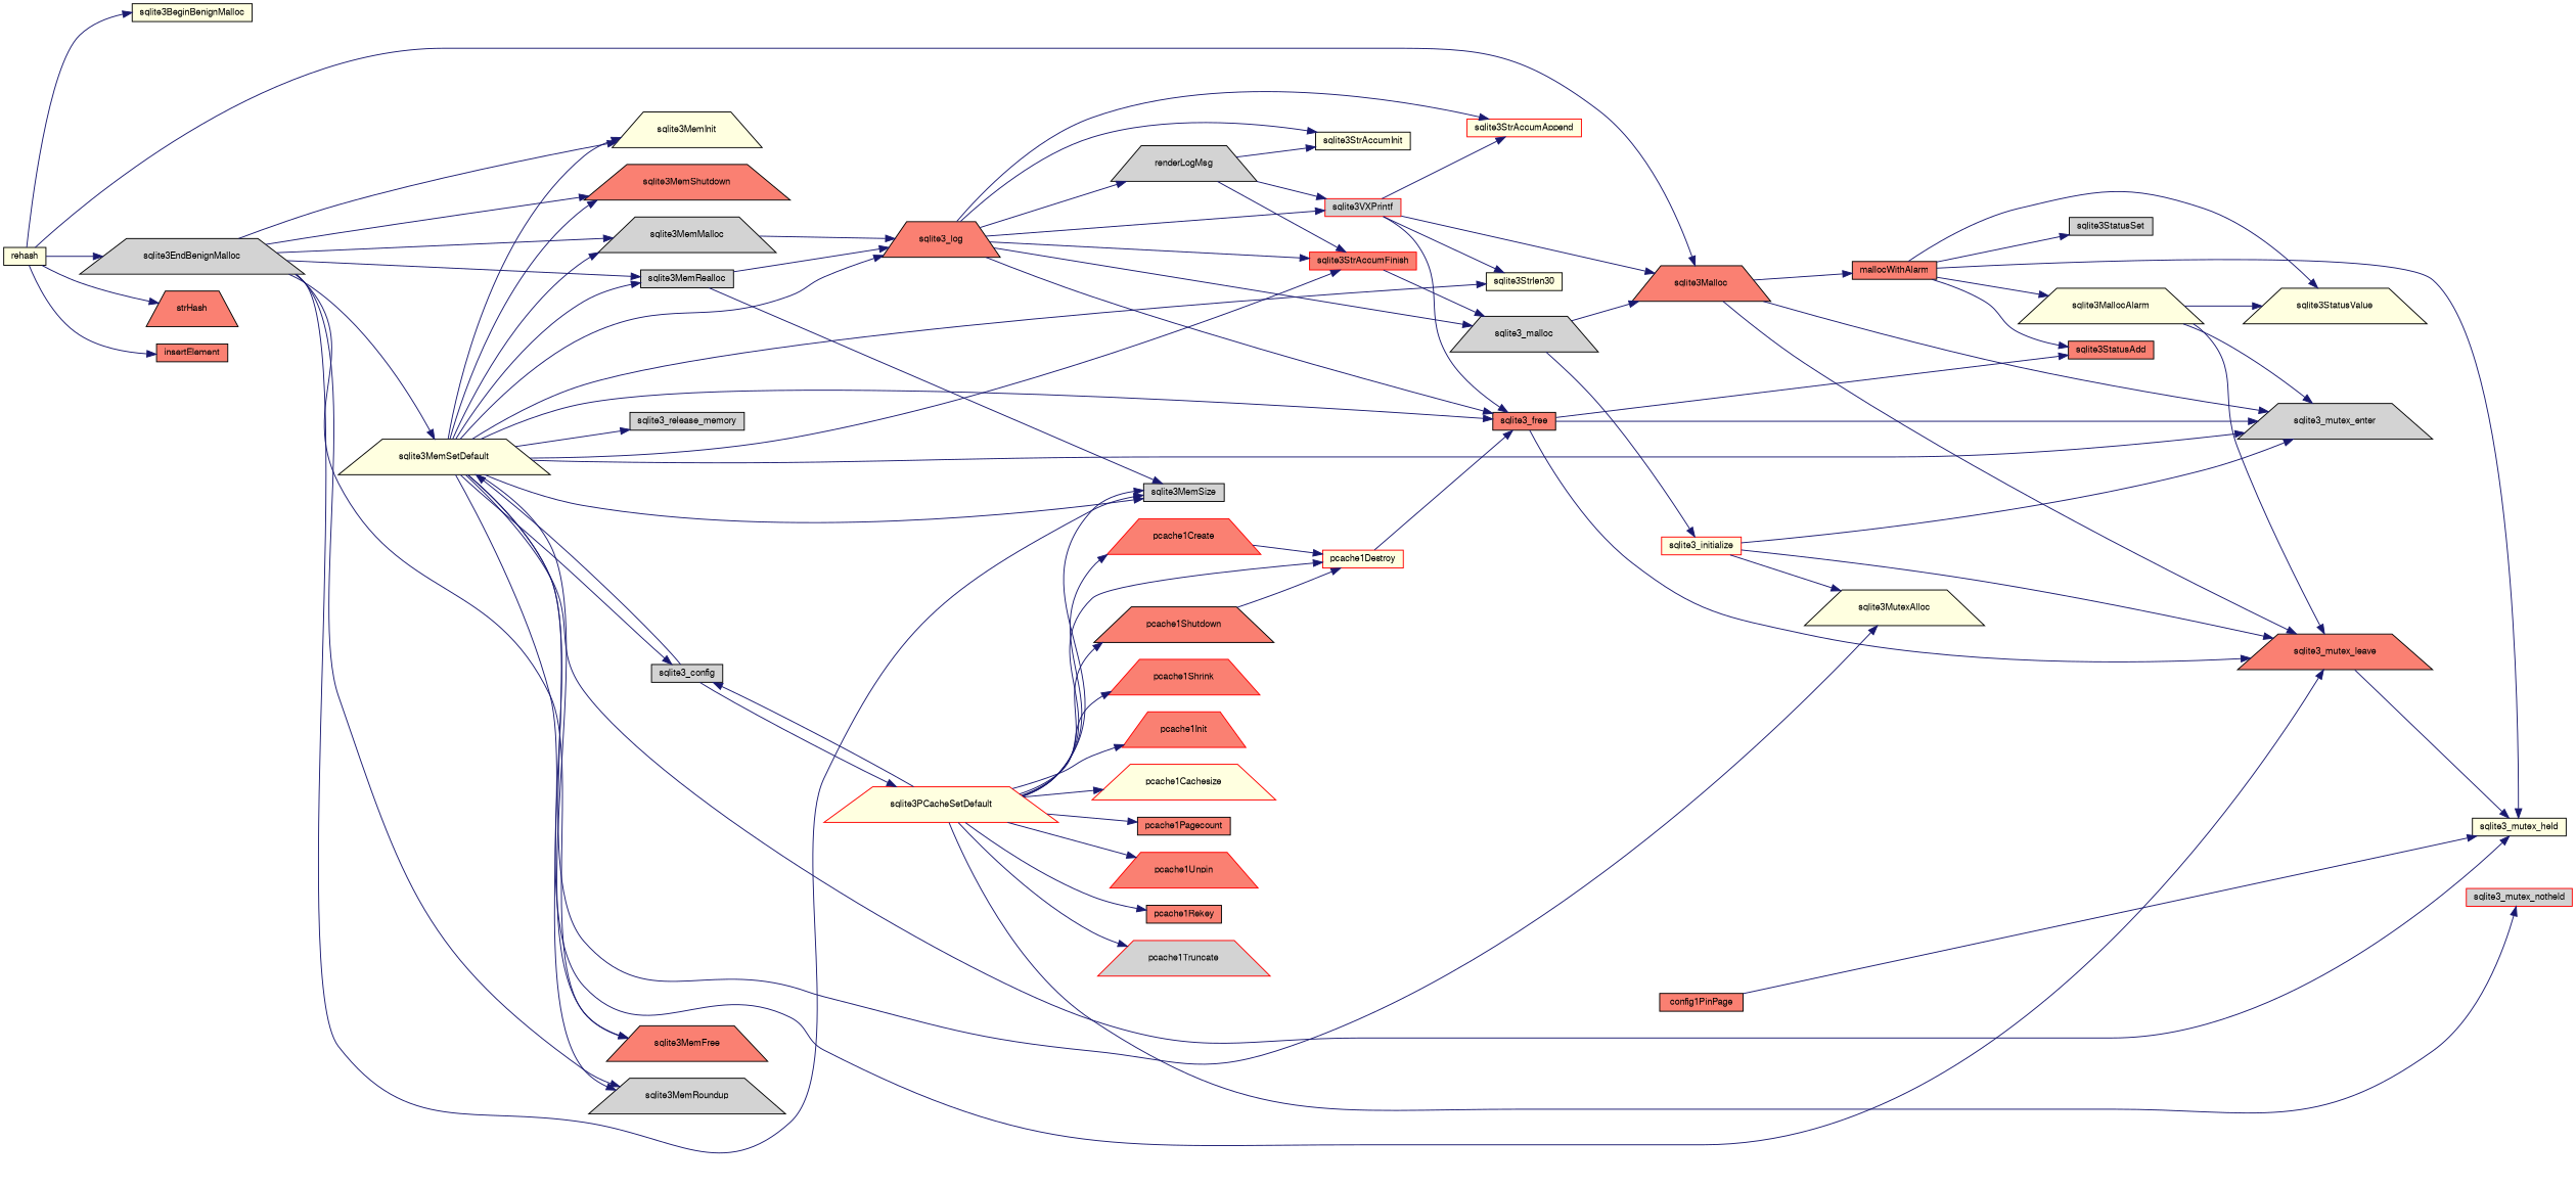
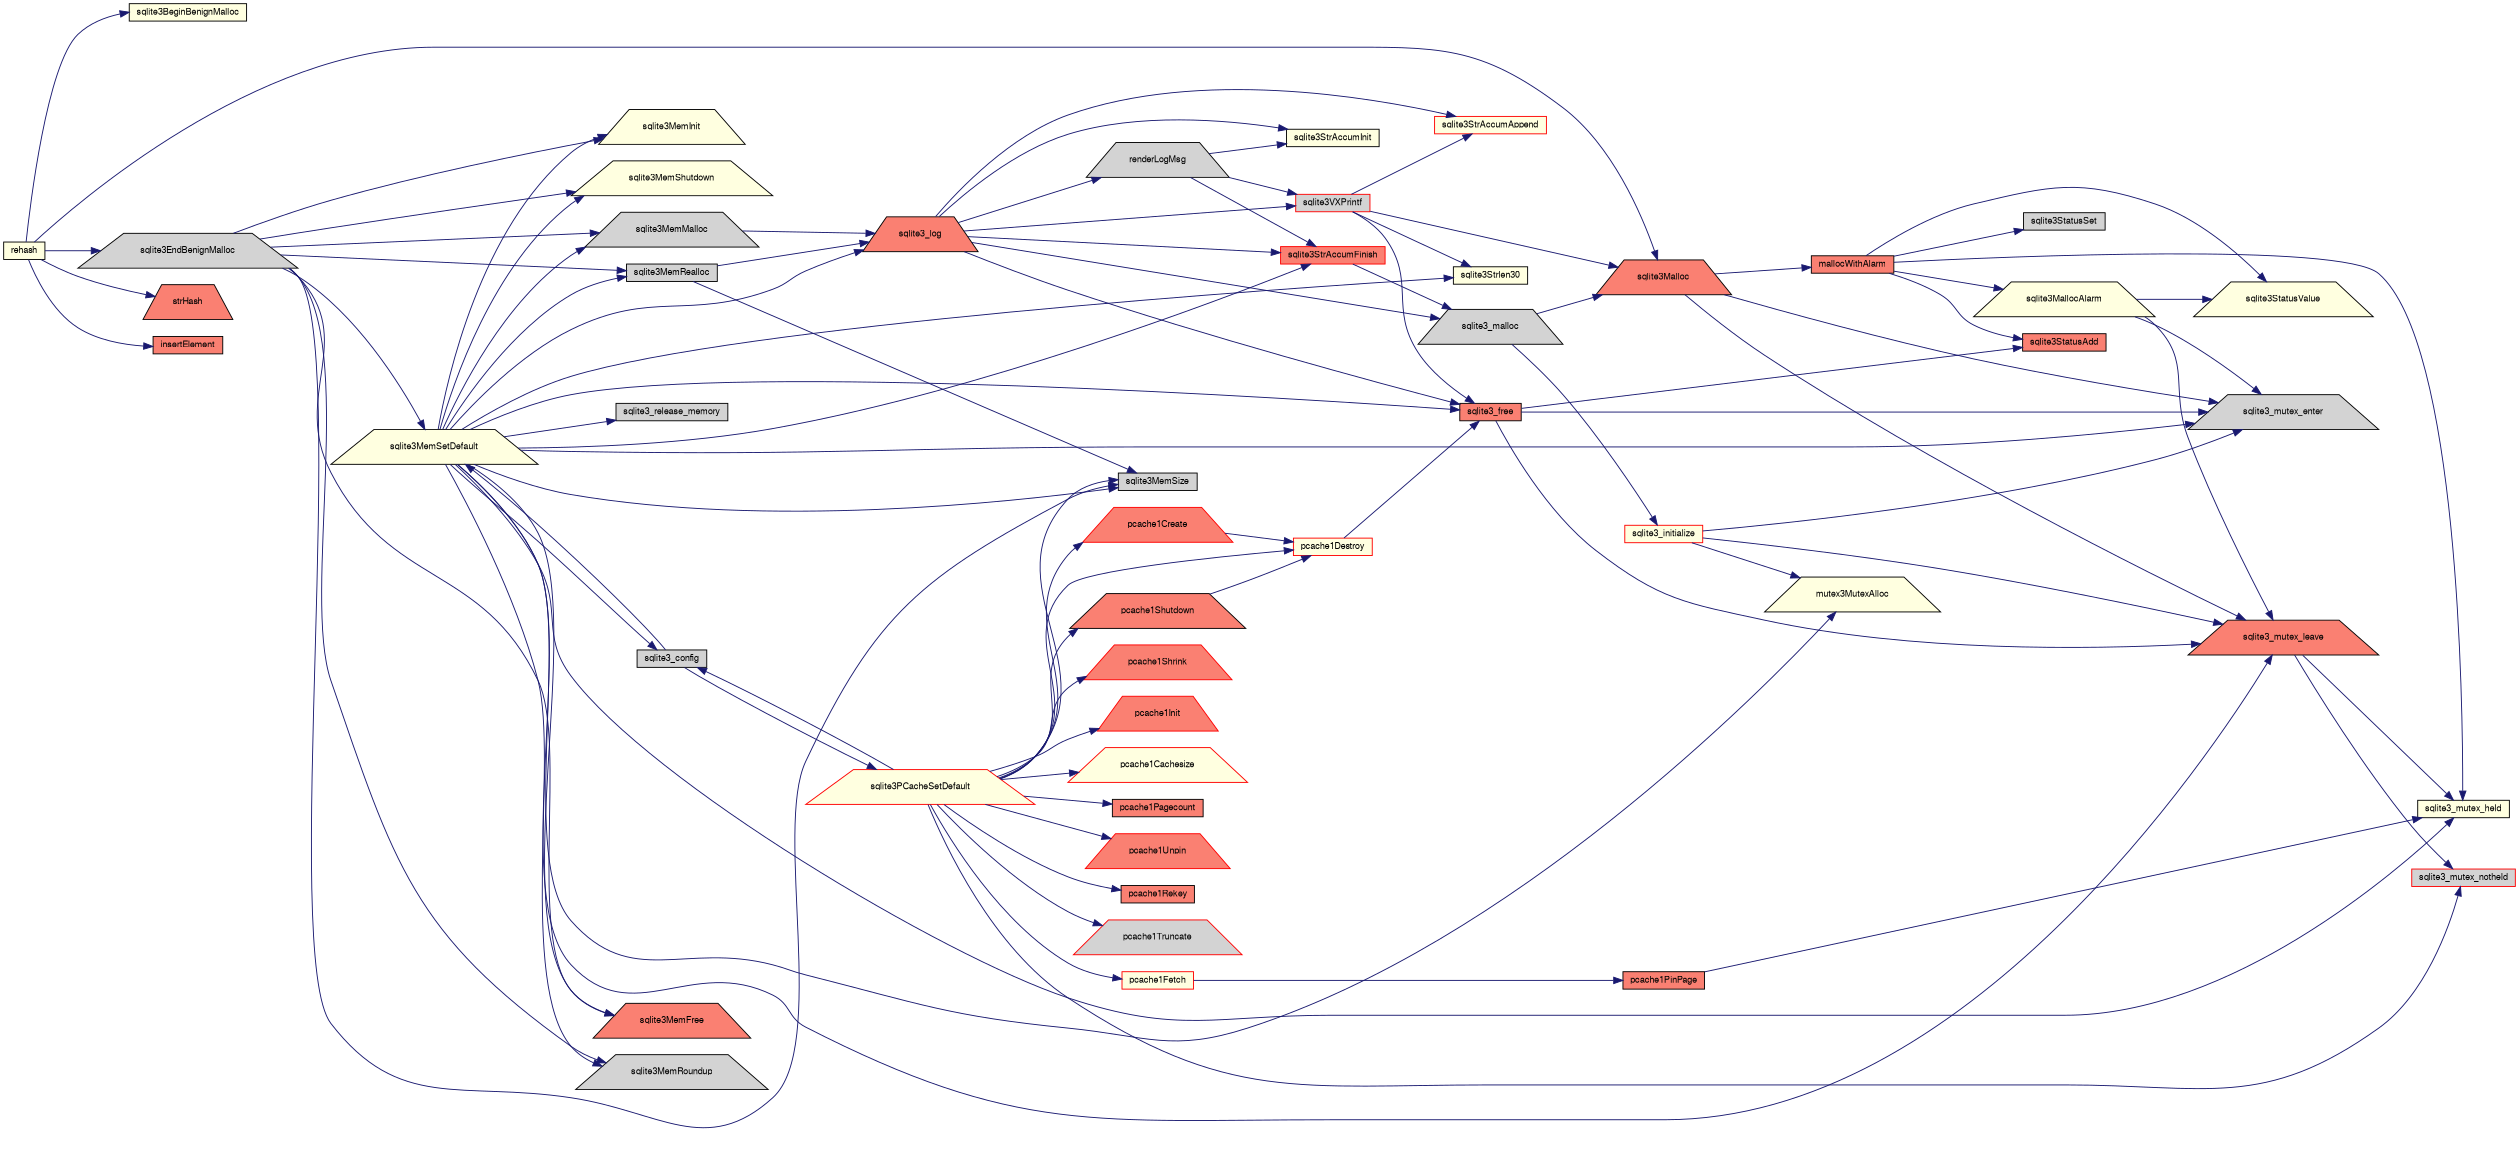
  digraph {
    rankdir=LR
    node [color=black fillcolor=salmon fontname=FreeSans fontsize=10 shape=trapezium style=filled]
    edge [color=midnightblue fontname=FreeSans fontsize=10 labelfontname=FreeSans labelfontsize=10 style=solid]
    n1 [fillcolor=lightyellow fontcolor=black height=0.2 label=rehash shape=box width=0.4]
    n2 [fillcolor=lightyellow height=0.2 label=sqlite3BeginBenignMalloc shape=box width=0.4]
    n3 [height=0.2 label=sqlite3Malloc width=0.4]
    n4 [fillcolor=lightgrey height=0.2 label=sqlite3EndBenignMalloc width=0.4]
    n5 [height=0.2 label=strHash width=0.4]
    n6 [height=0.2 label=insertElement shape=box width=0.4]
    n7 [fillcolor=lightgrey height=0.2 label=sqlite3_mutex_enter width=0.4]
    n8 [height=0.2 label=mallocWithAlarm shape=box width=0.4]
    n9 [height=0.2 label=sqlite3_mutex_leave width=0.4]
    n10 [fillcolor=lightgrey height=0.2 label=sqlite3MemMalloc width=0.4]
    n11 [height=0.2 label=sqlite3MemFree width=0.4]
    n12 [fillcolor=lightgrey height=0.2 label=sqlite3MemRealloc shape=box width=0.4]
    n13 [fillcolor=lightgrey height=0.2 label=sqlite3MemSize shape=box width=0.4]
    n14 [fillcolor=lightgrey height=0.2 label=sqlite3MemRoundup width=0.4]
    n15 [fillcolor=lightyellow height=0.2 label=sqlite3MemInit width=0.4]
-   n16 [height=0.2 label=sqlite3MemShutdown width=0.4]
+   n16 [fillcolor=lightyellow height=0.2 label=sqlite3MemShutdown width=0.4]
    n17 [fillcolor=lightyellow height=0.2 label=sqlite3MemSetDefault width=0.4]
    n18 [height=0.2 label=sqlite3_free shape=box width=0.4]
    n19 [height=0.2 label=sqlite3StatusAdd shape=box width=0.4]
    n20 [fillcolor=lightyellow height=0.2 label=sqlite3_mutex_held shape=box width=0.4]
    n21 [fillcolor=lightgrey height=0.2 label=sqlite3StatusSet shape=box width=0.4]
    n22 [fillcolor=lightyellow height=0.2 label=sqlite3StatusValue width=0.4]
    n23 [fillcolor=lightyellow height=0.2 label=sqlite3MallocAlarm width=0.4]
    n24 [color=red fillcolor=lightgrey height=0.2 label=sqlite3_mutex_notheld shape=box width=0.4]
    n25 [height=0.2 label=sqlite3_log width=0.4]
    n26 [fillcolor=lightgrey height=0.2 label=sqlite3_config shape=box width=0.4]
    n27 [color=red height=0.2 label=sqlite3StrAccumFinish shape=box width=0.4]
    n28 [fillcolor=lightyellow height=0.2 label=sqlite3Strlen30 shape=box width=0.4]
-   n29 [fillcolor=lightyellow height=0.2 label=sqlite3MutexAlloc width=0.4]
+   n29 [fillcolor=lightyellow height=0.2 label=mutex3MutexAlloc width=0.4]
    n30 [fillcolor=lightgrey height=0.2 label=sqlite3_release_memory shape=box width=0.4]
    n31 [color=red fillcolor=lightyellow height=0.2 label=sqlite3PCacheSetDefault width=0.4]
    n32 [fillcolor=lightgrey height=0.2 label=renderLogMsg width=0.4]
    n33 [fillcolor=lightyellow height=0.2 label=sqlite3StrAccumInit shape=box width=0.4]
    n34 [color=red fillcolor=lightgrey height=0.2 label=sqlite3VXPrintf shape=box width=0.4]
    n35 [color=red fillcolor=lightyellow height=0.2 label=sqlite3StrAccumAppend shape=box width=0.4]
    n36 [fillcolor=lightgrey height=0.2 label=sqlite3_malloc width=0.4]
    n37 [color=red fillcolor=lightyellow height=0.2 label=sqlite3_initialize shape=box width=0.4]
    n38 [color=red height=0.2 label=pcache1Init width=0.4]
    n39 [height=0.2 label=pcache1Shutdown width=0.4]
    n40 [color=red fillcolor=lightyellow height=0.2 label=pcache1Destroy shape=box width=0.4]
    n41 [color=red height=0.2 label=pcache1Create width=0.4]
    n42 [color=red fillcolor=lightyellow height=0.2 label=pcache1Cachesize width=0.4]
    n43 [height=0.2 label=pcache1Pagecount shape=box width=0.4]
+   n44 [color=red fillcolor=lightyellow height=0.2 label=pcache1Fetch shape=box width=0.4]
    n45 [color=red height=0.2 label=pcache1Unpin width=0.4]
    n46 [height=0.2 label=pcache1Rekey shape=box width=0.4]
    n47 [color=red fillcolor=lightgrey height=0.2 label=pcache1Truncate width=0.4]
    n48 [color=red height=0.2 label=pcache1Shrink width=0.4]
-   n49 [height=0.2 label=config1PinPage shape=box width=0.4]
+   n49 [height=0.2 label=pcache1PinPage shape=box width=0.4]
    n1 -> n2
    n1 -> n3
    n1 -> n4
    n1 -> n5
    n1 -> n6
    n3 -> n7
    n3 -> n8
    n3 -> n9
    n4 -> n10
    n4 -> n11
    n4 -> n12
    n4 -> n13
    n4 -> n14
    n4 -> n15
    n4 -> n16
    n4 -> n17
    n8 -> n19
    n8 -> n20
    n8 -> n21
    n8 -> n22
    n8 -> n23
    n9 -> n20
+   n9 -> n24
    n10 -> n25
    n12 -> n13
    n12 -> n25
    n17 -> n7
    n17 -> n9
    n17 -> n10
    n17 -> n11
    n17 -> n12
    n17 -> n13
    n17 -> n14
    n17 -> n15
    n17 -> n16
    n17 -> n18
    n17 -> n20
    n17 -> n25
    n17 -> n26
    n17 -> n27
    n17 -> n28
    n17 -> n29
    n17 -> n30
    n18 -> n7
    n18 -> n9
    n18 -> n19
    n23 -> n7
    n23 -> n9
    n23 -> n22
    n25 -> n18
    n25 -> n27
    n25 -> n32
    n25 -> n33
    n25 -> n34
    n25 -> n35
    n25 -> n36
    n26 -> n17
    n26 -> n31
    n27 -> n36
    n31 -> n13
    n31 -> n24
    n31 -> n26
    n31 -> n38
    n31 -> n39
    n31 -> n40
    n31 -> n41
    n31 -> n42
    n31 -> n43
+   n31 -> n44
    n31 -> n45
    n31 -> n46
    n31 -> n47
    n31 -> n48
    n32 -> n27
    n32 -> n33
    n32 -> n34
    n34 -> n3
    n34 -> n18
    n34 -> n28
    n34 -> n35
    n36 -> n3
    n36 -> n37
    n37 -> n7
    n37 -> n9
    n37 -> n29
    n39 -> n40
    n40 -> n18
    n41 -> n40
+   n44 -> n49
    n49 -> n20
  }
